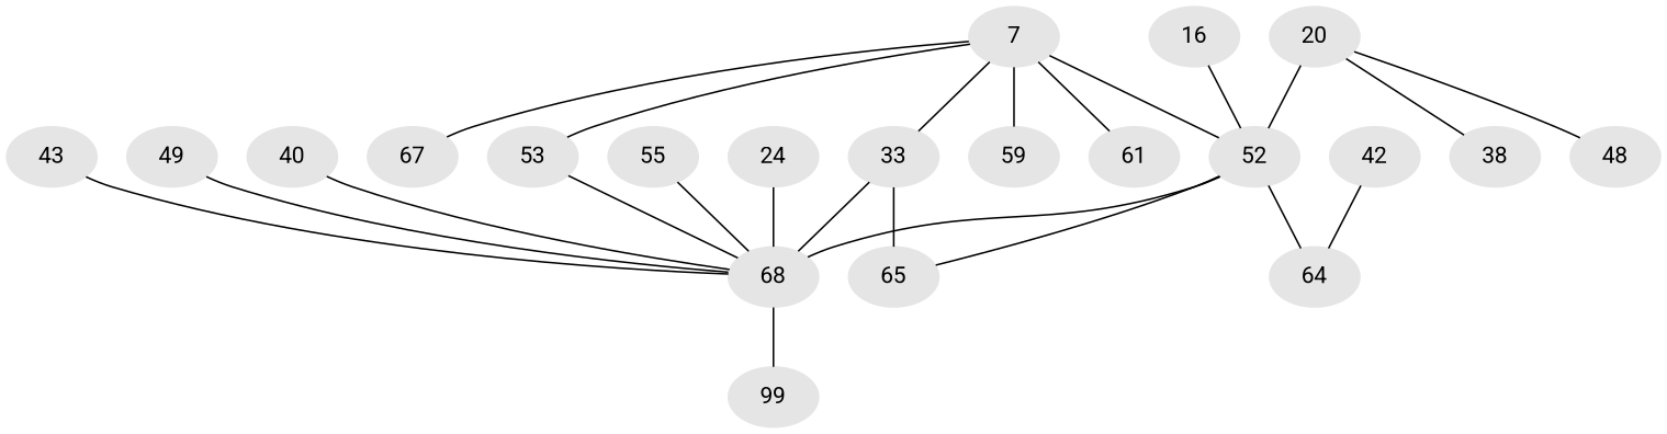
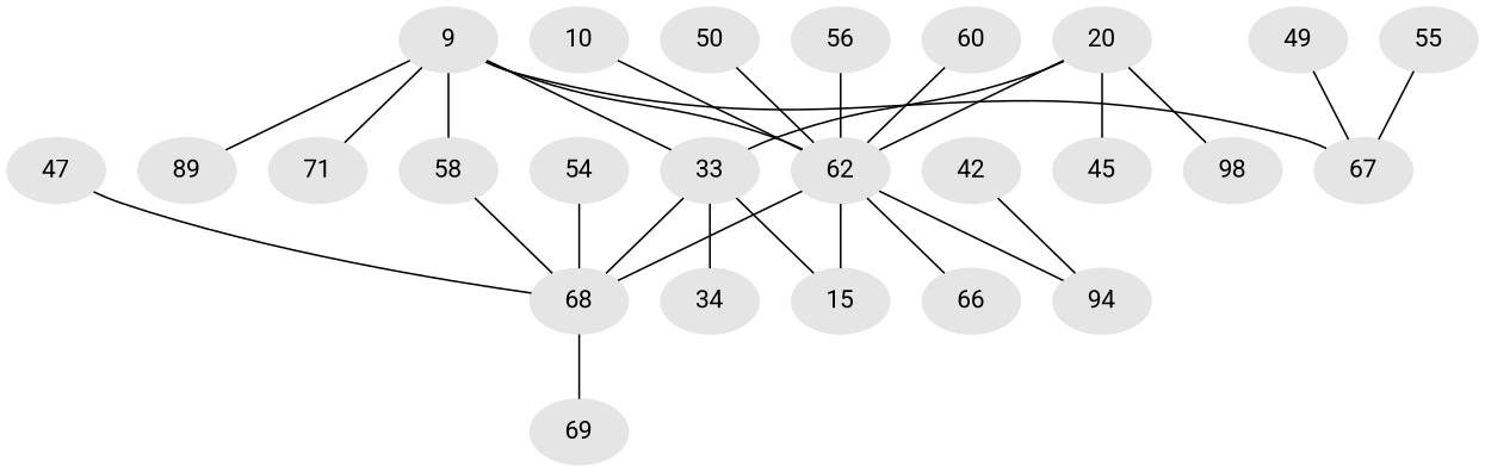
  graph {
    fontname=Roboto
    node [color=gray90 fontname=Roboto style=filled]
    edge [fontname=Roboto]
    33 [super="+32"]
    68 [super="+6+11"]
-   65 [super="+29+41+49+52+63+13+22+36+40+53"]
-   7
-   58 [super="+57+9" label=53]
-   59
-   61
-   62 [super="+4+39" label=52]
+   34
+   65 [super="+29+41+49+52+63+13+22+36+40+53" label=15]
+   7 [label=9]
+   58 [super="+57+9"]
+   59 [label=89]
+   61 [label=71]
+   62 [super="+4+39"]
    67
-   64
-   16
+   64 [label=94]
+   66
+   16 [label=10]
    20 [super="+3"]
-   38
-   45 [label=48]
-   69 [super="+27+54" label=99]
-   24
+   38 [label=98]
+   45
+   69 [super="+27+54"]
+   24 [label=54]
    42
-   43
    n21 [label=49 super="+37"]
-   47 [label=40]
+   47
+   50
    55
+   56
+   60
    33 -- 68 [weight=3]
+   33 -- 34
    33 -- 65 [weight=2]
    68 -- 69
    7 -- 33
    7 -- 58 [weight=2]
    7 -- 59
    7 -- 61
    7 -- 62 [weight=3]
    7 -- 67
    58 -- 68
    62 -- 68 [weight=3]
    62 -- 65
    62 -- 64
+   62 -- 66
    16 -- 62
+   20 -- 33
    20 -- 62 [weight=3]
    20 -- 38
    20 -- 45
    24 -- 68
    42 -- 64
-   43 -- 68
-   n21 -- 68
+   n21 -- 67
    47 -- 68
-   55 -- 68
+   50 -- 62
+   55 -- 67
+   56 -- 62
+   60 -- 62
  }
